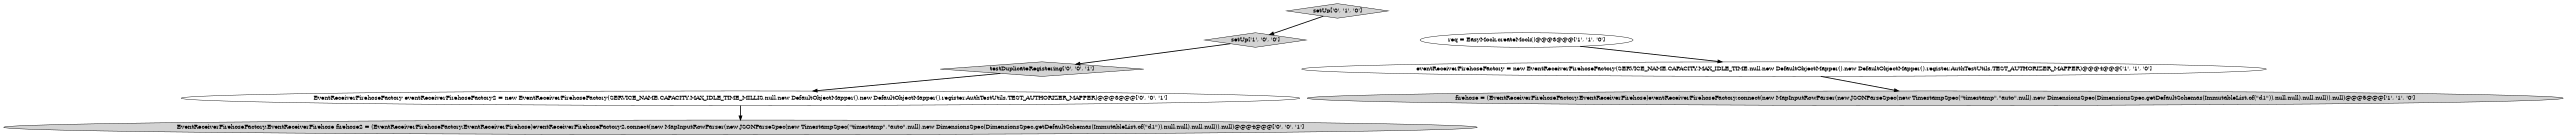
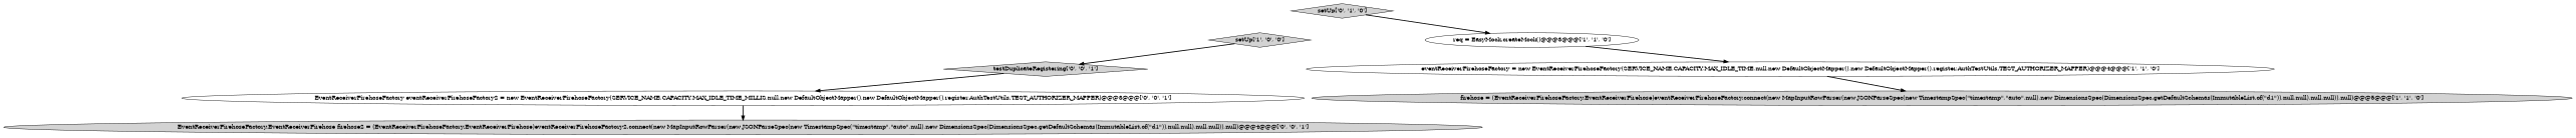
  digraph {
    node [fillcolor=lightgray shape=ellipse style=filled]
    edge [style=bold]
    n1 [fillcolor=white label="eventReceiverFirehoseFactory = new EventReceiverFirehoseFactory(SERVICE_NAME,CAPACITY,MAX_IDLE_TIME,null,new DefaultObjectMapper(),new DefaultObjectMapper(),register,AuthTestUtils.TEST_AUTHORIZER_MAPPER)@@@4@@@['1', '1', '0']"]
    n2 [label="firehose = (EventReceiverFirehoseFactory.EventReceiverFirehose)eventReceiverFirehoseFactory.connect(new MapInputRowParser(new JSONParseSpec(new TimestampSpec(\"timestamp\",\"auto\",null),new DimensionsSpec(DimensionsSpec.getDefaultSchemas(ImmutableList.of(\"d1\")),null,null),null,null)),null)@@@5@@@['1', '1', '0']"]
    n3 [label="testDuplicateRegistering['0', '0', '1']" shape=diamond]
    n4 [fillcolor=white label="EventReceiverFirehoseFactory eventReceiverFirehoseFactory2 = new EventReceiverFirehoseFactory(SERVICE_NAME,CAPACITY,MAX_IDLE_TIME_MILLIS,null,new DefaultObjectMapper(),new DefaultObjectMapper(),register,AuthTestUtils.TEST_AUTHORIZER_MAPPER)@@@3@@@['0', '0', '1']"]
    n5 [label="EventReceiverFirehoseFactory.EventReceiverFirehose firehose2 = (EventReceiverFirehoseFactory.EventReceiverFirehose)eventReceiverFirehoseFactory2.connect(new MapInputRowParser(new JSONParseSpec(new TimestampSpec(\"timestamp\",\"auto\",null),new DimensionsSpec(DimensionsSpec.getDefaultSchemas(ImmutableList.of(\"d1\")),null,null),null,null)),null)@@@4@@@['0', '0', '1']"]
    n6 [label="setUp['1', '0', '0']" shape=diamond]
    n7 [fillcolor=white label="req = EasyMock.createMock()@@@3@@@['1', '1', '0']"]
    n8 [label="setUp['0', '1', '0']" shape=diamond]
    n1 -> n2
    n3 -> n4
    n4 -> n5
    n6 -> n3
    n7 -> n1
-   n8 -> n6
+   n8 -> n7
  }
